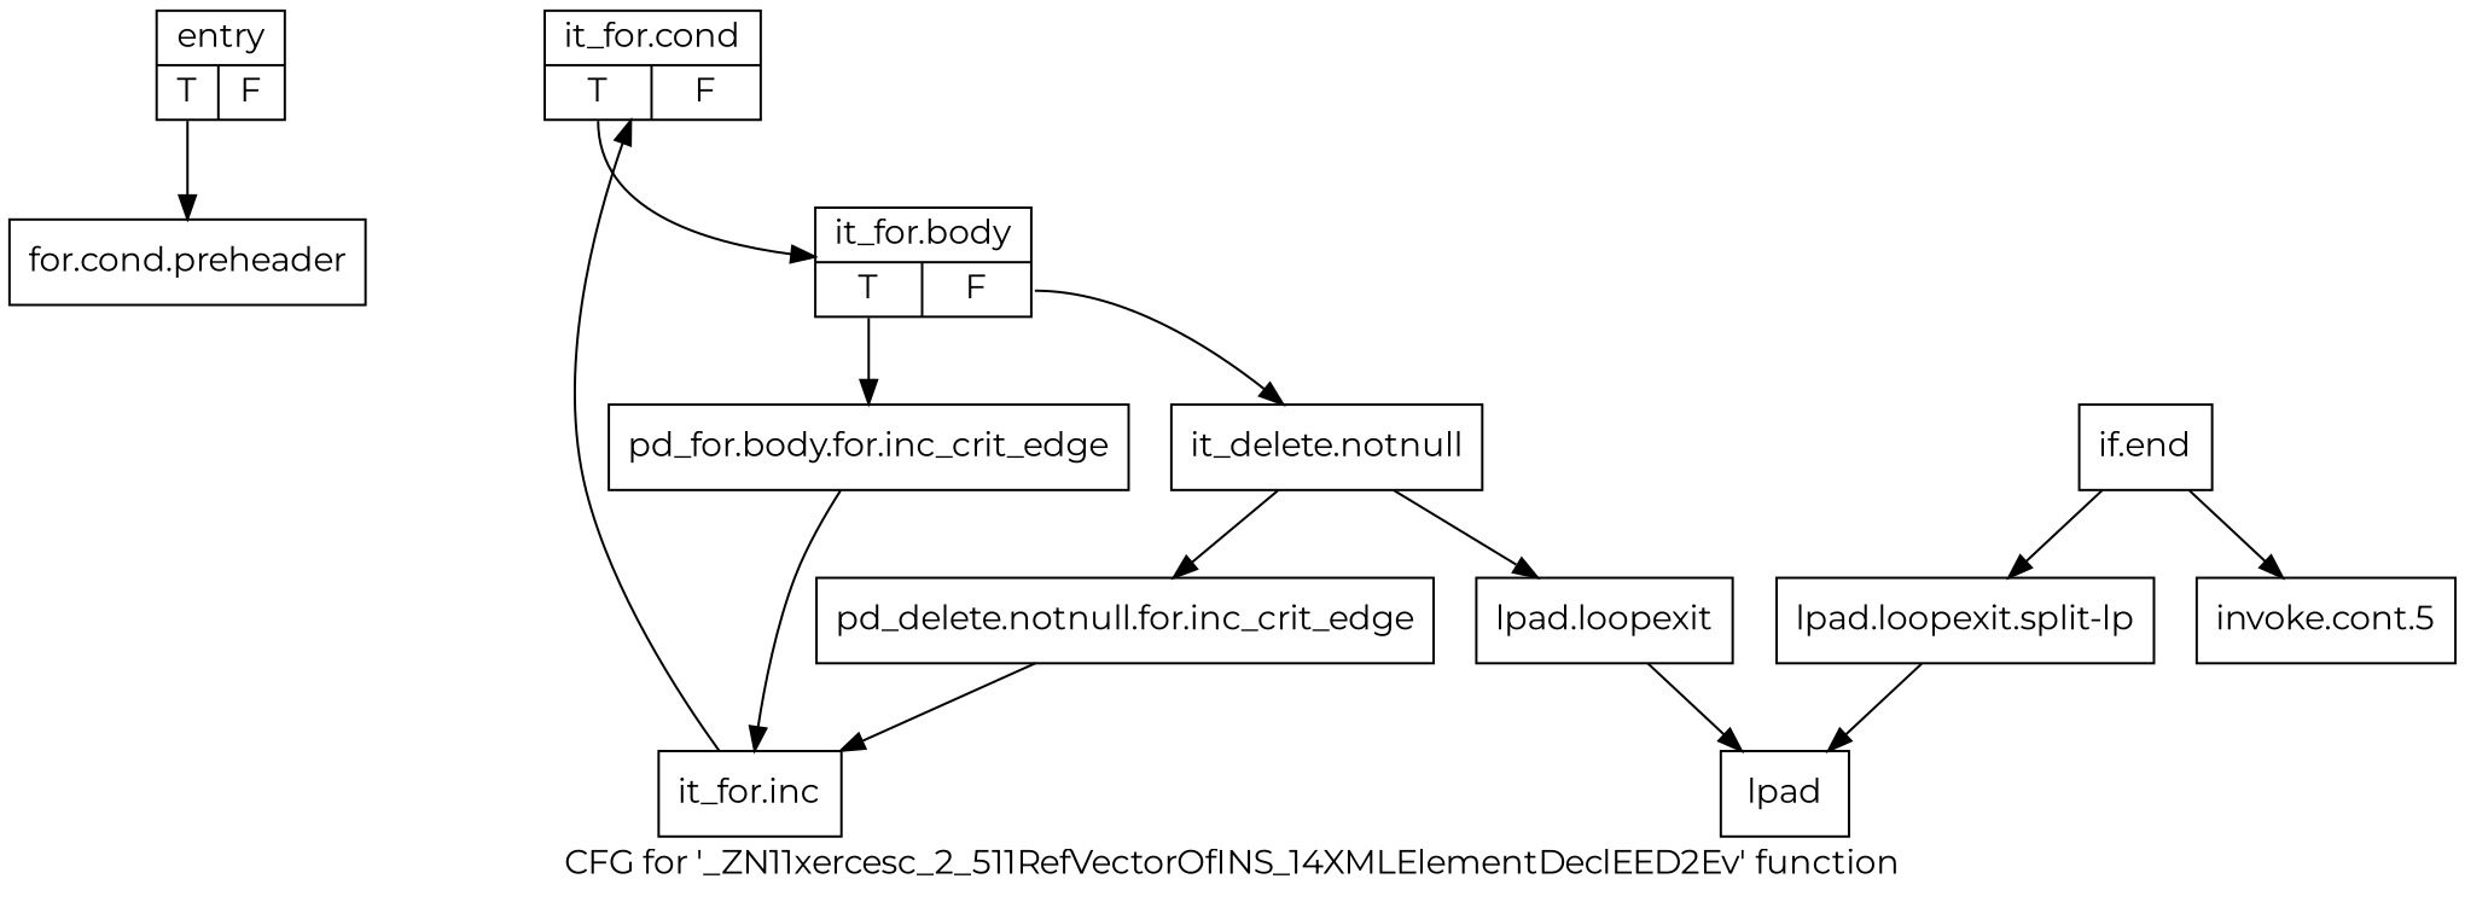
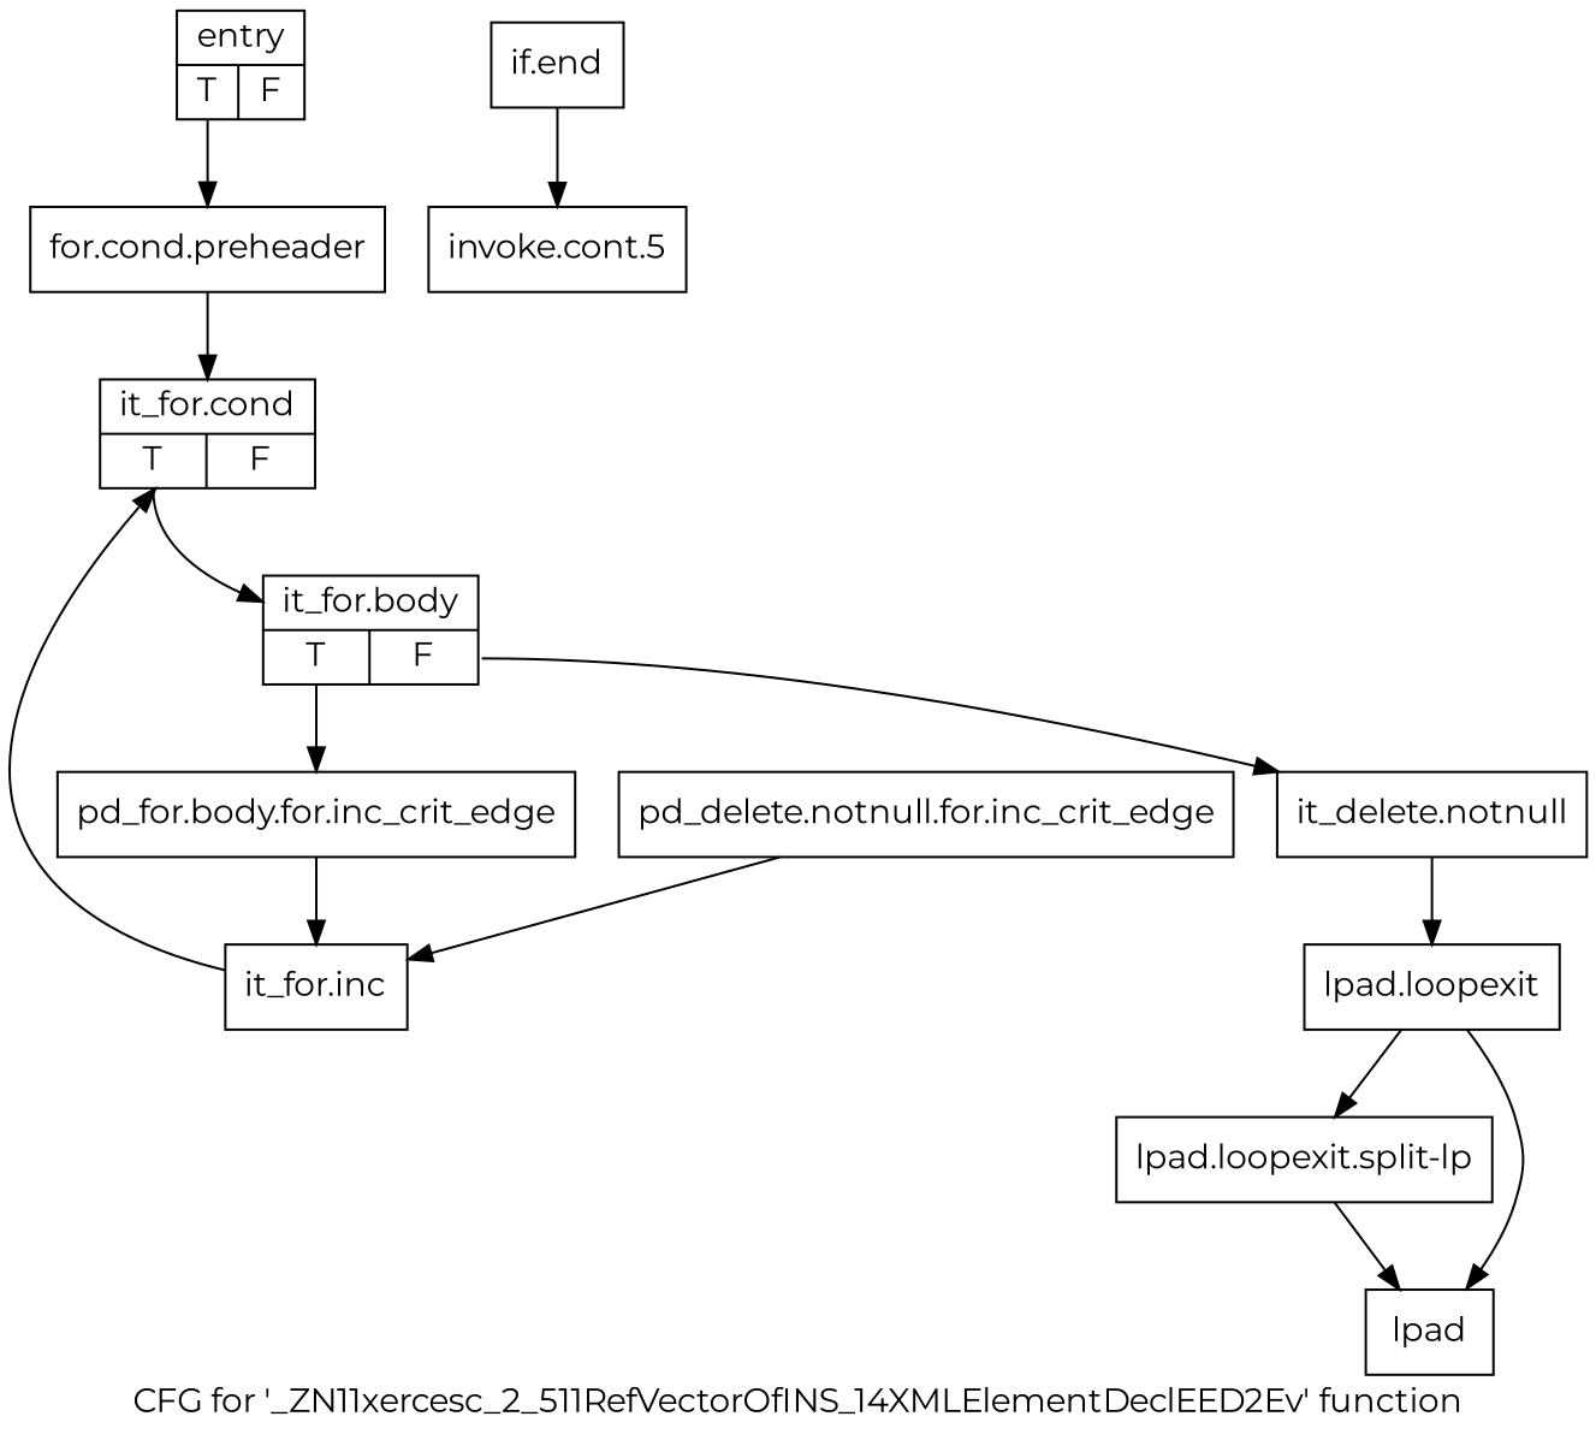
  digraph {
    fontname=Montserrat
    label="CFG for '_ZN11xercesc_2_511RefVectorOfINS_14XMLElementDeclEED2Ev' function"
    node [fontname=Montserrat shape=record]
    edge [fontname=Montserrat]
    n1 [label="{entry|{<s0>T|<s1>F}}"]
    n2 [label="{for.cond.preheader}"]
    n3 [label="{it_for.cond|{<s0>T|<s1>F}}"]
    n4 [label="{it_for.body|{<s0>T|<s1>F}}"]
    n5 [label="{if.end}"]
    n6 [label="{lpad.loopexit.split-lp}"]
    n7 [label="{invoke.cont.5}"]
    n8 [label="{lpad}"]
    n9 [label="{pd_for.body.for.inc_crit_edge}"]
    n10 [label="{it_delete.notnull}"]
    n11 [label="{it_for.inc}"]
    n12 [label="{pd_delete.notnull.for.inc_crit_edge}"]
    n13 [label="{lpad.loopexit}"]
    n1 -> n2 [tailport=s0]
+   n2 -> n3
    n3 -> n4 [tailport=s0]
    n4 -> n9 [tailport=s0]
    n4 -> n10 [tailport=s1]
-   n5 -> n6
+   n13 -> n6
    n5 -> n7
    n6 -> n8
    n9 -> n11
-   n10 -> n12
    n10 -> n13
    n11 -> n3
    n12 -> n11
    n13 -> n8
  }
